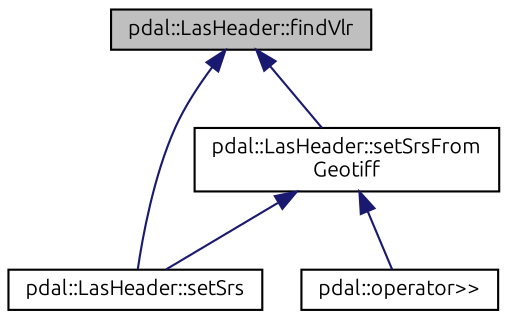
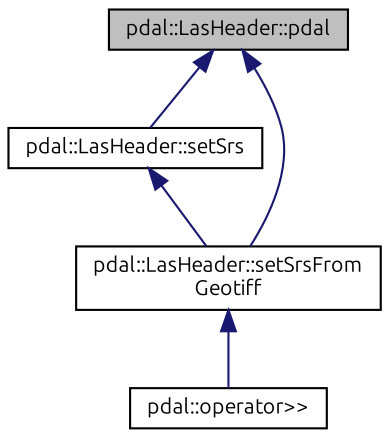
  digraph {
    fontname=Ubuntu
    rankdir=TB
    node [color=black fillcolor=white fontname=Ubuntu fontsize=10 shape=record style=filled]
    edge [color=midnightblue dir=back fontname=Ubuntu fontsize=10 labelfontname=Helvetica labelfontsize=10 style=solid]
-   n1 [fillcolor=grey75 fontcolor=black height=0.2 label="pdal::LasHeader::findVlr" width=0.4]
+   n1 [fillcolor=grey75 fontcolor=black height=0.2 label="pdal::LasHeader::pdal" width=0.4]
    n2 [height=0.2 label="pdal::LasHeader::setSrs" width=0.4]
    n3 [height=0.2 label="pdal::LasHeader::setSrsFrom\lGeotiff" width=0.4]
    n4 [height=0.2 label="pdal::operator\>\>" width=0.4]
    n1 -> n2
    n1 -> n3
-   n3 -> n2
+   n2 -> n3
    n3 -> n4
  }
